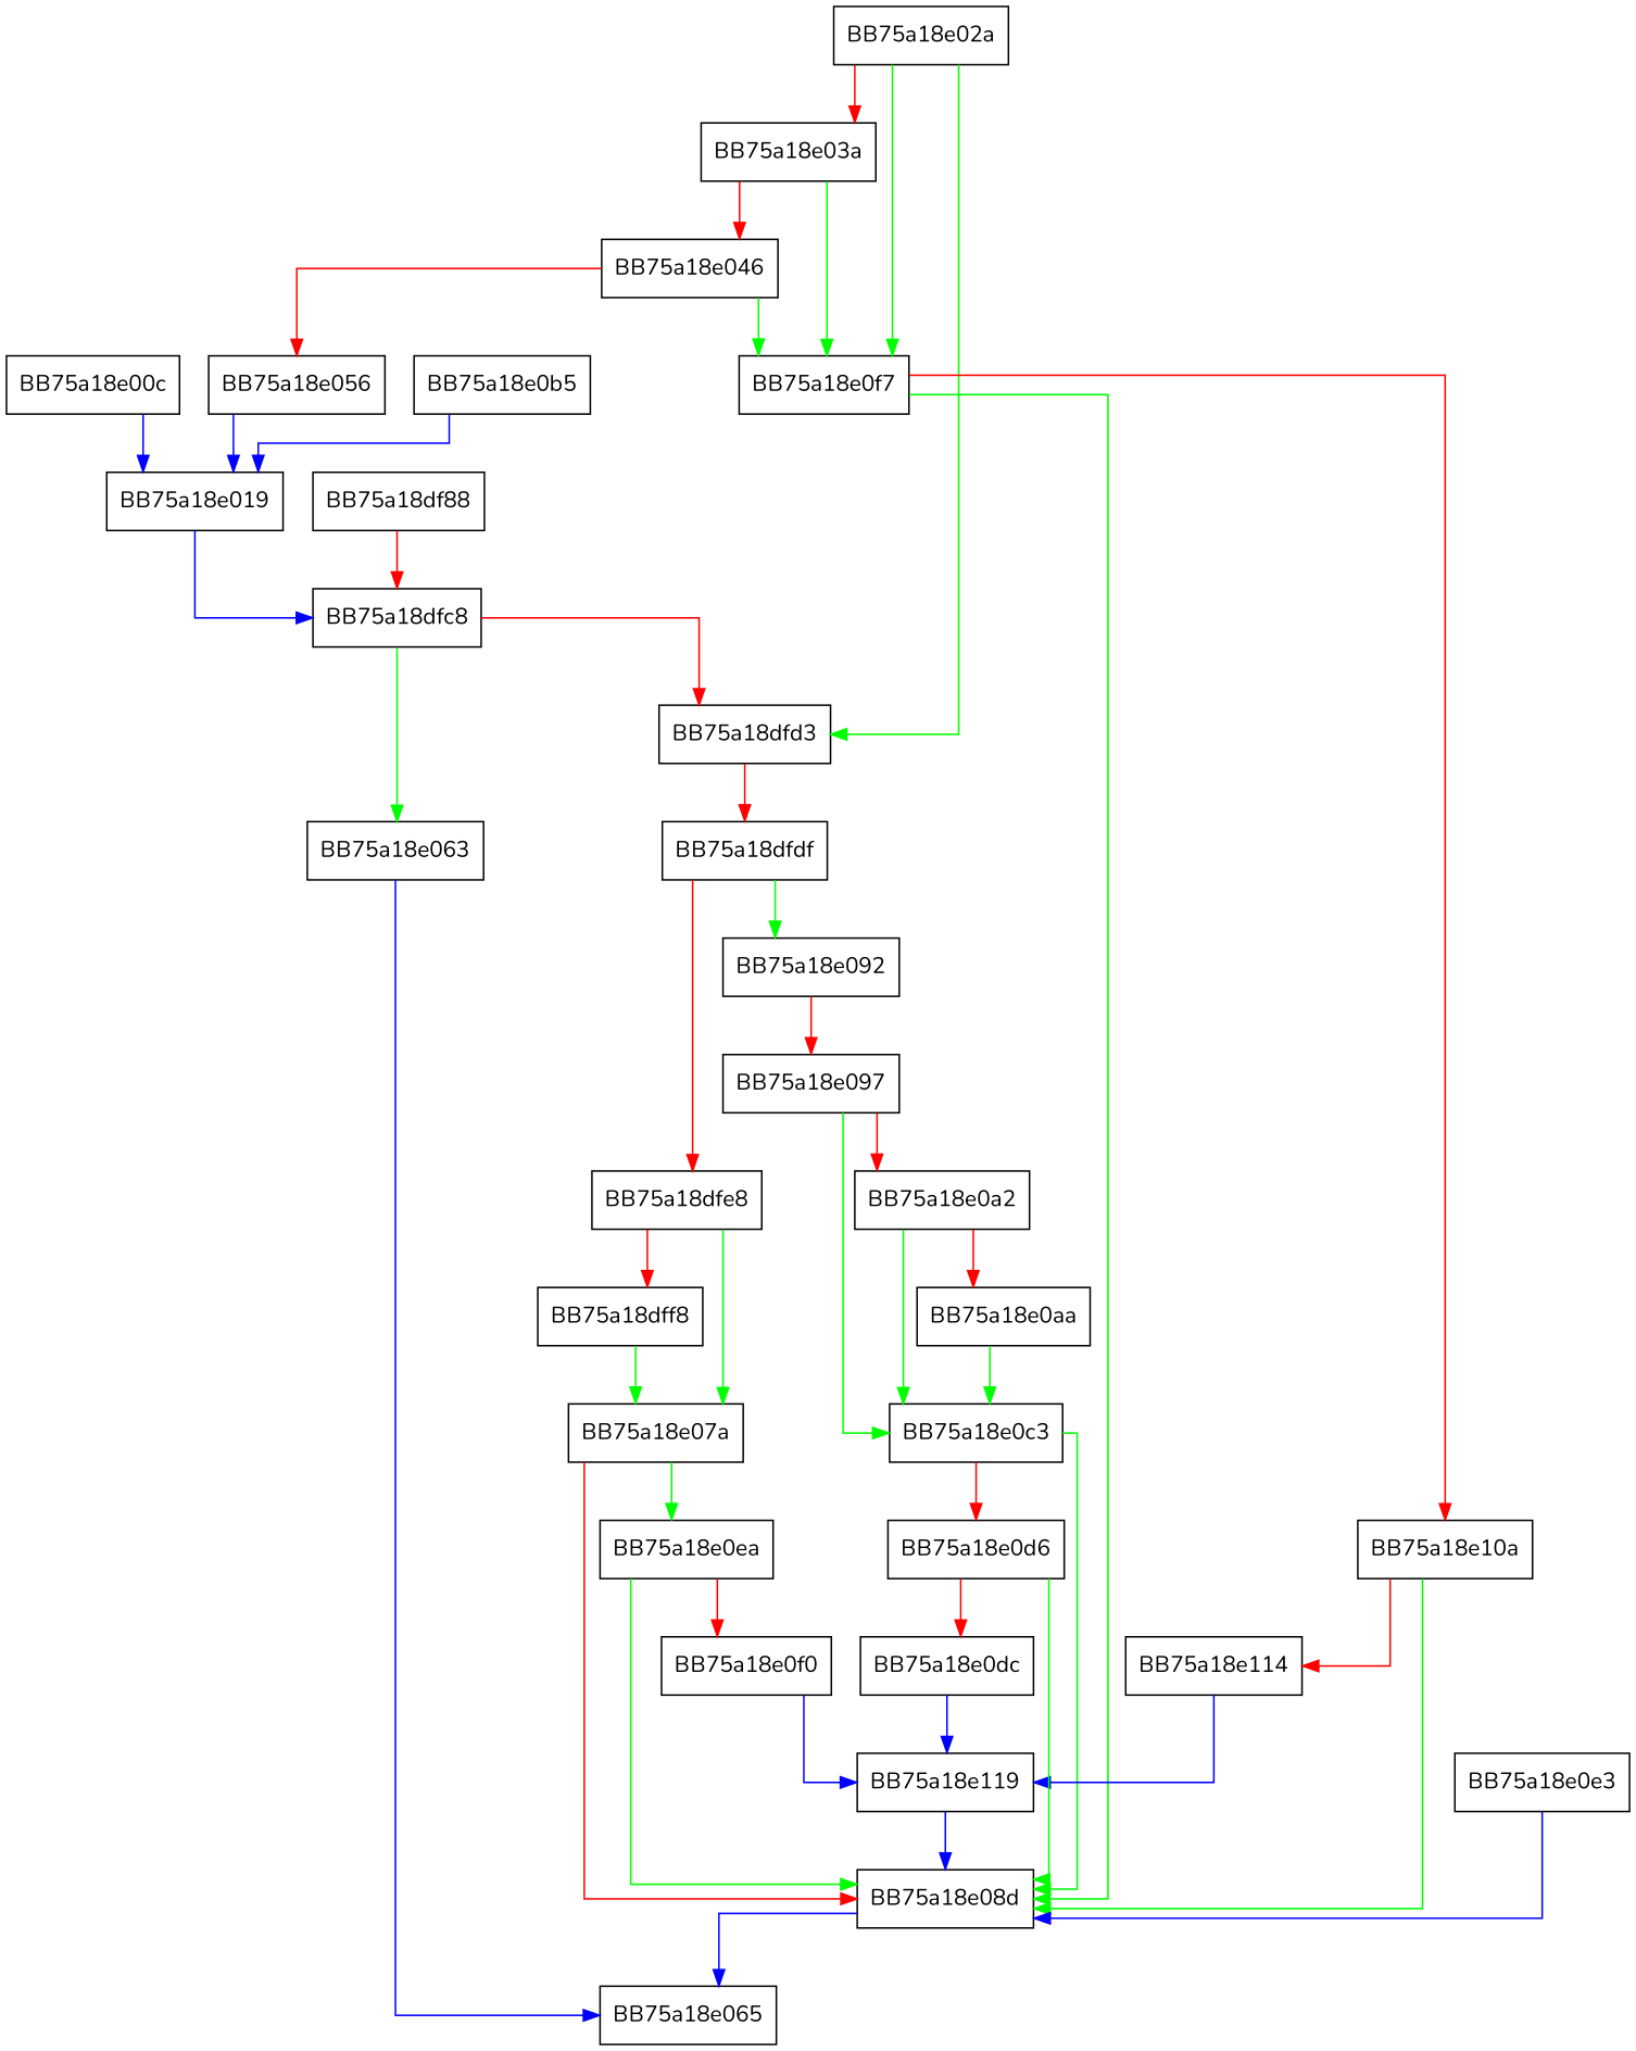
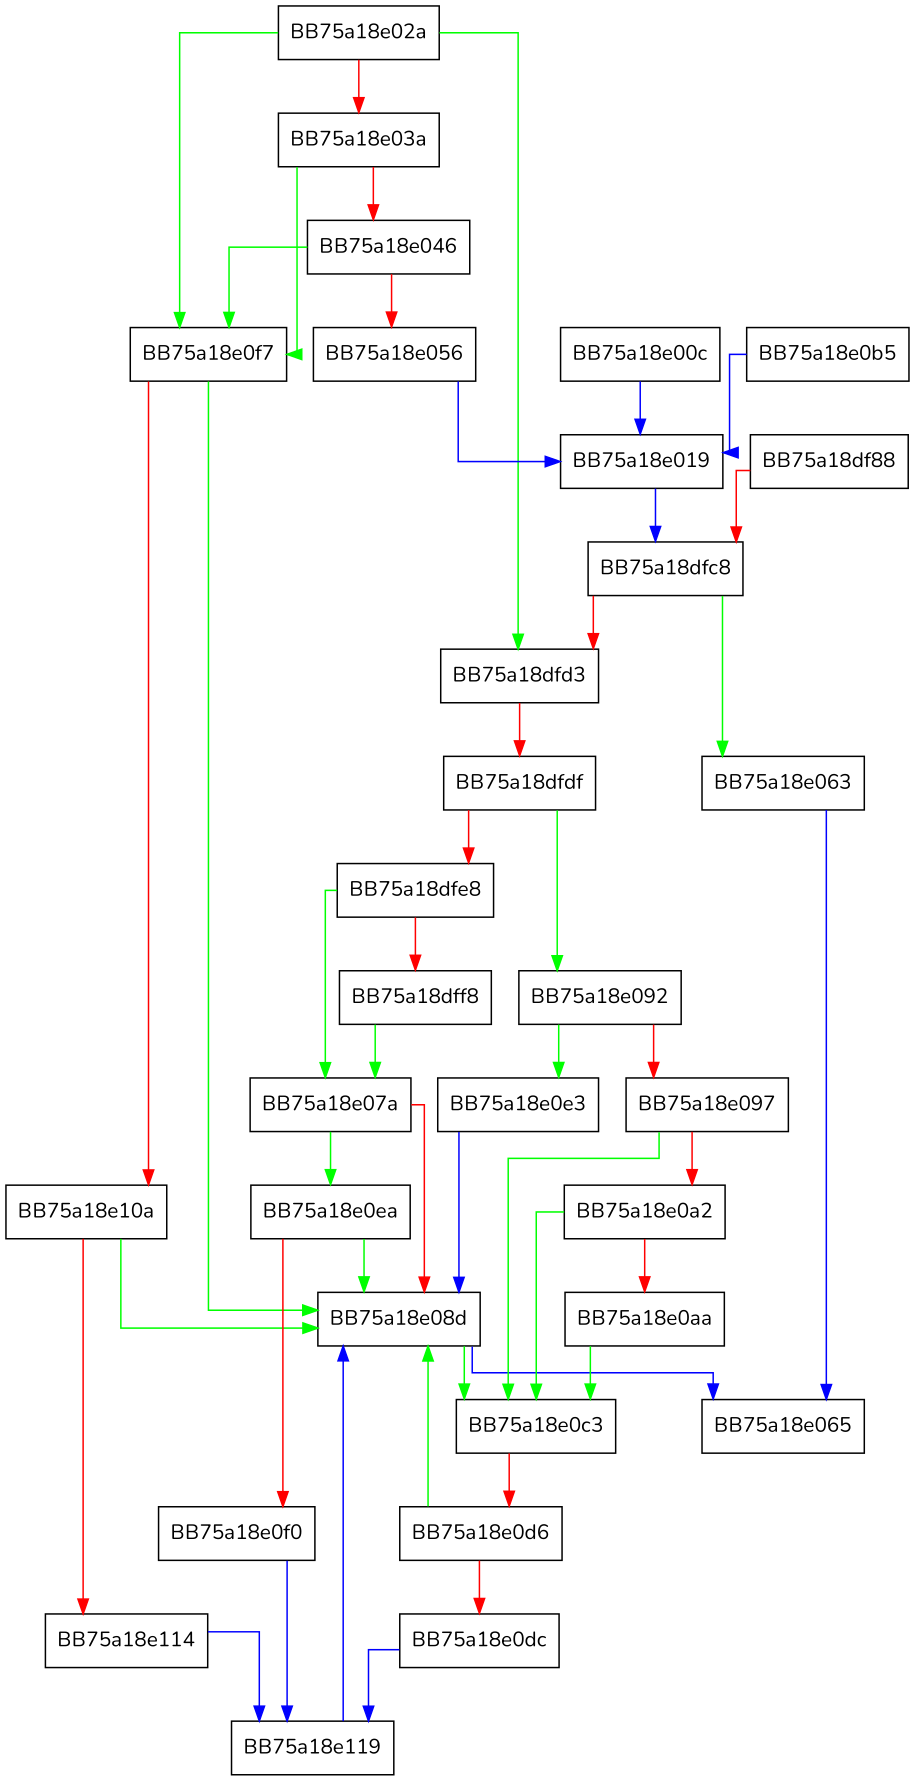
  digraph {
    fontname=Nunito
    splines=ortho
    node [fontname=Nunito shape=box]
    edge [color=green fontname=Nunito]
    BB75a18df88
    BB75a18dfc8
    BB75a18e063
    BB75a18dfd3
    BB75a18e065
    BB75a18dfdf
    BB75a18e02a
    BB75a18e0f7
    BB75a18e03a
    BB75a18e092
    BB75a18dfe8
    BB75a18e08d
    BB75a18e10a
    BB75a18e046
    BB75a18e0e3
    BB75a18e097
    BB75a18e07a
    BB75a18dff8
    BB75a18e0c3
    BB75a18e0a2
    BB75a18e0ea
    BB75a18e0f0
    BB75a18e00c
    BB75a18e019
    BB75a18e114
    BB75a18e056
    BB75a18e119
    BB75a18e0d6
    BB75a18e0aa
    BB75a18e0dc
    BB75a18e0b5
    BB75a18df88 -> BB75a18dfc8 [color=red]
    BB75a18dfc8 -> BB75a18e063
    BB75a18dfc8 -> BB75a18dfd3 [color=red]
    BB75a18e063 -> BB75a18e065 [color=blue]
    BB75a18dfd3 -> BB75a18dfdf [color=red]
    BB75a18dfdf -> BB75a18e092
    BB75a18dfdf -> BB75a18dfe8 [color=red]
    BB75a18e02a -> BB75a18dfd3
    BB75a18e02a -> BB75a18e0f7
    BB75a18e02a -> BB75a18e03a [color=red]
    BB75a18e0f7 -> BB75a18e08d
    BB75a18e0f7 -> BB75a18e10a [color=red]
    BB75a18e03a -> BB75a18e0f7
    BB75a18e03a -> BB75a18e046 [color=red]
+   BB75a18e092 -> BB75a18e0e3
    BB75a18e092 -> BB75a18e097 [color=red]
    BB75a18dfe8 -> BB75a18e07a
    BB75a18dfe8 -> BB75a18dff8 [color=red]
    BB75a18e08d -> BB75a18e065 [color=blue]
    BB75a18e10a -> BB75a18e08d
    BB75a18e10a -> BB75a18e114 [color=red]
    BB75a18e046 -> BB75a18e0f7
    BB75a18e046 -> BB75a18e056 [color=red]
    BB75a18e0e3 -> BB75a18e08d [color=blue]
    BB75a18e097 -> BB75a18e0c3
    BB75a18e097 -> BB75a18e0a2 [color=red]
    BB75a18e07a -> BB75a18e08d [color=red]
    BB75a18e07a -> BB75a18e0ea
    BB75a18dff8 -> BB75a18e07a
-   BB75a18e0c3 -> BB75a18e08d
+   BB75a18e08d -> BB75a18e0c3
    BB75a18e0c3 -> BB75a18e0d6 [color=red]
    BB75a18e0a2 -> BB75a18e0c3
    BB75a18e0a2 -> BB75a18e0aa [color=red]
    BB75a18e0ea -> BB75a18e08d
    BB75a18e0ea -> BB75a18e0f0 [color=red]
    BB75a18e0f0 -> BB75a18e119 [color=blue]
    BB75a18e00c -> BB75a18e019 [color=blue]
    BB75a18e019 -> BB75a18dfc8 [color=blue]
    BB75a18e114 -> BB75a18e119 [color=blue]
    BB75a18e056 -> BB75a18e019 [color=blue]
    BB75a18e119 -> BB75a18e08d [color=blue]
    BB75a18e0d6 -> BB75a18e08d
    BB75a18e0d6 -> BB75a18e0dc [color=red]
    BB75a18e0aa -> BB75a18e0c3
    BB75a18e0dc -> BB75a18e119 [color=blue]
    BB75a18e0b5 -> BB75a18e019 [color=blue]
  }
